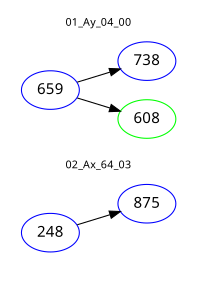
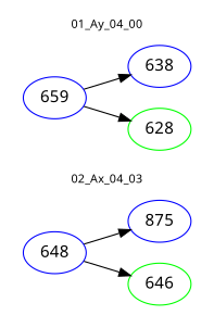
  digraph {
    fontname="Noto Sans"
    rankdir=LR
    node [color=blue fontname="Noto Sans"]
    edge [color=black fontname="Noto Sans"]
-   n1 [label=248]
+   n1 [label=648]
+   n2 [color=green label=646]
    n3 [label=875]
    n4 [label=659]
-   n5 [color=green label=608]
-   n6 [label=738]
+   n5 [color=green label=628]
+   n6 [label=638]
    subgraph cluster_1 {
      color=white
      fontsize=10
-     label="02_Ax_64_03"
+     label="02_Ax_04_03"
      n1
+     n2
      n3
    }
    subgraph cluster_2 {
      color=white
      fontsize=10
      label="01_Ay_04_00"
      n4
      n5
      n6
    }
+   n1 -> n2
    n1 -> n3
    n4 -> n5
    n4 -> n6
  }
